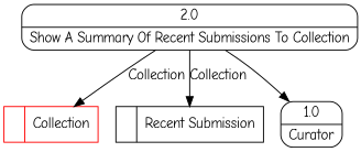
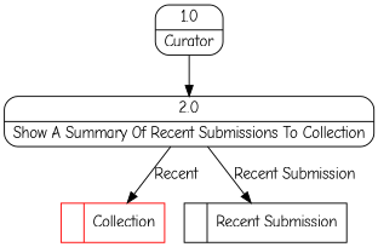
  digraph {
    fontname="Comic Neue"
    node [fontname="Comic Neue" shape=record]
    edge [fontname="Comic Neue"]
    n1 [color=red label="<f0>  |<f1> Collection "]
    n2 [label="<f0>  |<f1> Recent Submission "]
    n3 [label="{<f0> 1.0|<f1> Curator }" shape=Mrecord]
    n4 [label="{<f0> 2.0|<f1> Show A Summary Of Recent Submissions To Collection }" shape=Mrecord]
-   n4 -> n3
-   n4 -> n1 [label=Collection]
-   n4 -> n2 [label=Collection]
+   n3 -> n4
+   n4 -> n1 [label=Recent]
+   n4 -> n2 [label="Recent Submission"]
  }
